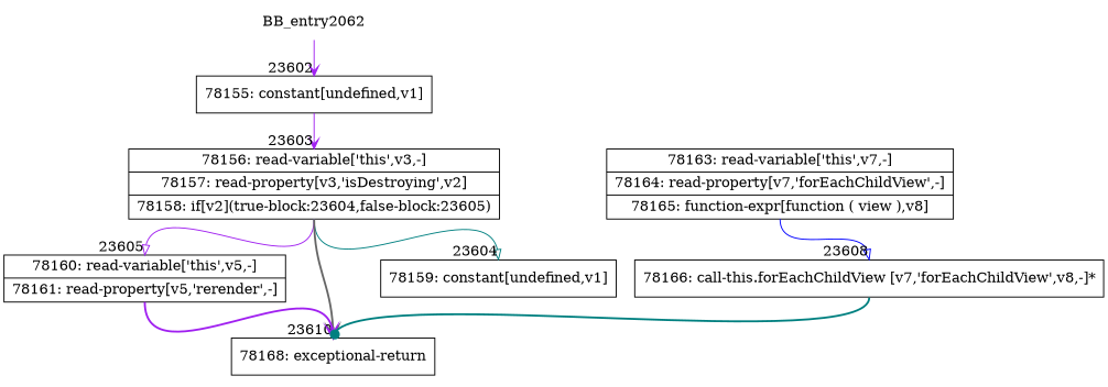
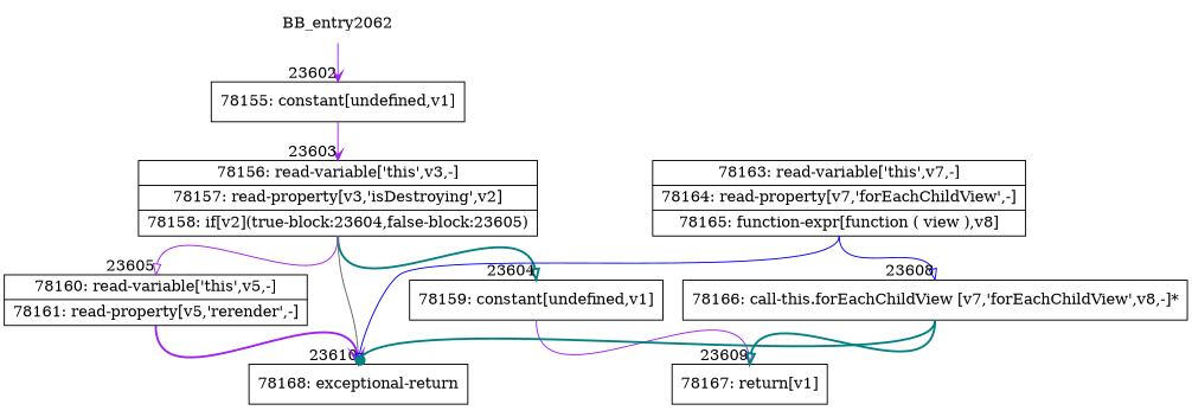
  digraph {
    rankdir=TD
    node [shape=record]
    edge [arrowhead=onormal color=purple headport=n style=solid tailport=s]
    n1 [label=BB_entry2062 shape=none]
    n2 [label="{78155: constant[undefined,v1]}"]
    n3 [label="{78156: read-variable['this',v3,-]|78157: read-property[v3,'isDestroying',v2]|78158: if[v2](true-block:23604,false-block:23605)}"]
    n4 [label="{78159: constant[undefined,v1]}"]
    n5 [label="{78160: read-variable['this',v5,-]|78161: read-property[v5,'rerender',-]}"]
    n6 [label="{78168: exceptional-return}"]
+   n7 [label="{78167: return[v1]}"]
    n8 [label="{78163: read-variable['this',v7,-]|78164: read-property[v7,'forEachChildView',-]|78165: function-expr[function ( view ),v8]}"]
    n9 [label="{78166: call-this.forEachChildView [v7,'forEachChildView',v8,-]*}"]
    n1 -> n2 [arrowhead=vee headlabel="    23602"]
    n2 -> n3 [arrowhead=vee headlabel="      23603"]
-   n3 -> n4 [color=teal headlabel="      23604"]
+   n3 -> n4 [color=teal headlabel="      23604" style=bold]
    n3 -> n5 [headlabel="      23605"]
-   n3 -> n6 [arrowhead=vee color=gray40 headlabel="      23610" style=bold]
+   n3 -> n6 [arrowhead=vee color=gray40 headlabel="      23610"]
+   n4 -> n7 [headlabel="      23609"]
    n5 -> n6 [arrowhead=vee style=bold]
+   n8 -> n6 [color=blue]
    n8 -> n9 [color=blue headlabel="      23608"]
    n9 -> n6 [arrowhead=dot color=teal style=bold]
+   n9 -> n7 [color=teal style=bold]
  }
